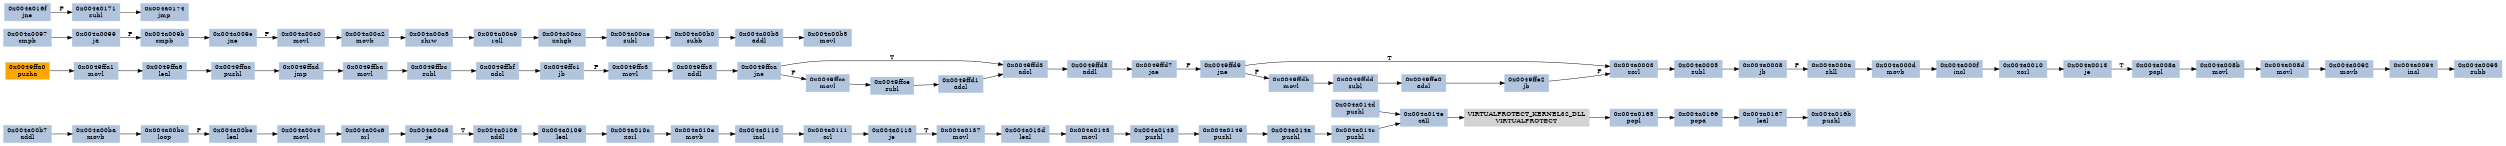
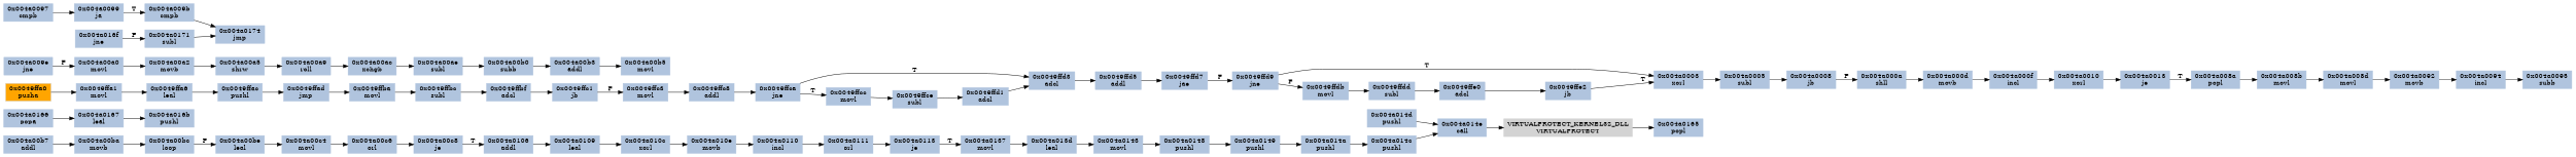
  strict digraph {
    rankdir=LR
    node [color=lightsteelblue fillcolor=lightsteelblue shape=rectangle style=filled]
    edge [color="#000000"]
    n1 [label="0x004a00be\nleal"]
    n2 [label="0x004a00c4\nmovl"]
    n3 [label="0x004a00c6\norl"]
    n4 [label="0x004a00c8\nje"]
    n5 [label="0x004a0166\npopa"]
    n6 [label="0x004a0167\nleal"]
    n7 [label="0x004a016b\npushl"]
    n8 [label="0x004a008b\nmovl"]
    n9 [label="0x004a008d\nmovl"]
    n10 [label="0x004a0092\nmovb"]
    n11 [label="0x004a0094\nincl"]
    n12 [label="0x0049ffdd\nsubl"]
    n13 [label="0x0049ffe0\nadcl"]
    n14 [label="0x0049ffe2\njb"]
    n15 [label="0x004a0003\nxorl"]
    n16 [label="0x0049ffc1\njb"]
    n17 [label="0x0049ffc3\nmovl"]
    n18 [label="0x0049ffc8\naddl"]
    n19 [label="0x0049ffca\njne"]
    n20 [label="0x004a014a\npushl"]
    n21 [label="0x004a014c\npushl"]
    n22 [label="0x004a014e\ncall"]
    n23 [label="0x004a014d\npushl"]
    n24 [label="0x004a00b3\naddl"]
    n25 [label="0x004a00b5\nmovl"]
    n26 [label="0x004a00b7\naddl"]
    n27 [label="0x004a00ba\nmovb"]
    n28 [label="0x004a0013\nje"]
    n29 [label="0x004a008a\npopl"]
    n30 [label="0x004a00bc\nloop"]
    n31 [label="0x004a00a5\nshrw"]
    n32 [label="0x004a00a9\nroll"]
    n33 [label="0x004a00ac\nxchgb"]
    n34 [label="0x004a00ae\nsubl"]
    n35 [color=lightgrey fillcolor=lightgrey label="VIRTUALPROTECT_KERNEL32_DLL\nVIRTUALPROTECT"]
    n36 [label="0x004a0165\npopl"]
    n37 [label="0x0049ffdb\nmovl"]
    n38 [label="0x004a0110\nincl"]
    n39 [label="0x004a0111\norl"]
    n40 [label="0x004a0113\nje"]
    n41 [label="0x004a0137\nmovl"]
    n42 [label="0x004a0149\npushl"]
    n43 [label="0x004a009e\njne"]
    n44 [label="0x004a00a0\nmovl"]
    n45 [label="0x004a00a2\nmovb"]
    n46 [label="0x0049ffbc\nsubl"]
    n47 [label="0x0049ffbf\nadcl"]
    n48 [label="0x0049ffa1\nmovl"]
    n49 [label="0x0049ffa6\nleal"]
    n50 [label="0x0049ffac\npushl"]
    n51 [label="0x0049ffad\njmp"]
    n52 [label="0x0049ffba\nmovl"]
    n53 [label="0x004a013d\nleal"]
    n54 [label="0x004a0143\nmovl"]
    n55 [label="0x0049ffd3\nadcl"]
    n56 [label="0x0049ffcc\nmovl"]
    n57 [label="0x0049ffd1\nadcl"]
    n58 [label="0x0049ffd5\naddl"]
    n59 [label="0x0049ffd7\njae"]
    n60 [label="0x004a0148\npushl"]
    n61 [color=lightgrey fillcolor=orange label="0x0049ffa0\npusha"]
    n62 [label="0x004a0010\nxorl"]
    n63 [label="0x004a000f\nincl"]
    n64 [label="0x004a000d\nmovb"]
    n65 [label="0x004a0097\ncmpb"]
    n66 [label="0x004a0099\nja"]
    n67 [label="0x004a009b\ncmpb"]
    n68 [label="0x004a0005\nsubl"]
    n69 [label="0x004a0109\nleal"]
    n70 [label="0x004a010c\nxorl"]
    n71 [label="0x004a010e\nmovb"]
    n72 [label="0x004a016f\njne"]
    n73 [label="0x004a0171\nsubl"]
    n74 [label="0x004a0174\njmp"]
    n75 [label="0x0049ffce\nsubl"]
    n76 [label="0x004a0008\njb"]
    n77 [label="0x004a000a\nshll"]
    n78 [label="0x004a0106\naddl"]
    n79 [label="0x0049ffd9\njne"]
    n80 [label="0x004a0095\nsubb"]
    n81 [label="0x004a00b0\nsubb"]
    n1 -> n2
    n2 -> n3
    n3 -> n4
    n4 -> n78 [label=T]
    n5 -> n6
    n6 -> n7
    n8 -> n9
    n9 -> n10
    n10 -> n11
    n11 -> n80
    n12 -> n13
    n13 -> n14
-   n14 -> n15 [label=F]
+   n14 -> n15 [label=T]
    n15 -> n68
    n16 -> n17 [label=F]
    n17 -> n18
    n18 -> n19
    n19 -> n55 [label=T]
-   n19 -> n56 [label=F]
+   n19 -> n56 [label=T]
    n20 -> n21
    n21 -> n22
    n22 -> n35
    n23 -> n22
    n24 -> n25
    n26 -> n27
    n27 -> n30
    n28 -> n29 [label=T]
    n29 -> n8
    n30 -> n1 [label=F]
    n31 -> n32
    n32 -> n33
    n33 -> n34
    n34 -> n81
    n35 -> n36
-   n36 -> n5
    n37 -> n12
    n38 -> n39
    n39 -> n40
    n40 -> n41 [label=T]
    n41 -> n53
    n42 -> n20
    n43 -> n44 [label=F]
    n44 -> n45
    n45 -> n31
    n46 -> n47
    n47 -> n16
    n48 -> n49
    n49 -> n50
    n50 -> n51
    n51 -> n52
    n52 -> n46
    n53 -> n54
    n54 -> n60
    n55 -> n58
    n56 -> n75
    n57 -> n55
    n58 -> n59
    n59 -> n79 [label=F]
    n60 -> n42
    n61 -> n48
    n62 -> n28
    n63 -> n62
    n64 -> n63
    n65 -> n66
-   n66 -> n67 [label=F]
-   n67 -> n43
+   n66 -> n67 [label=T]
+   n67 -> n74
    n68 -> n76
    n69 -> n70
    n70 -> n71
    n71 -> n38
    n72 -> n73 [label=F]
    n73 -> n74
    n75 -> n57
    n76 -> n77 [label=F]
    n77 -> n64
    n78 -> n69
    n79 -> n15 [label=T]
    n79 -> n37 [label=F]
    n81 -> n24
  }
